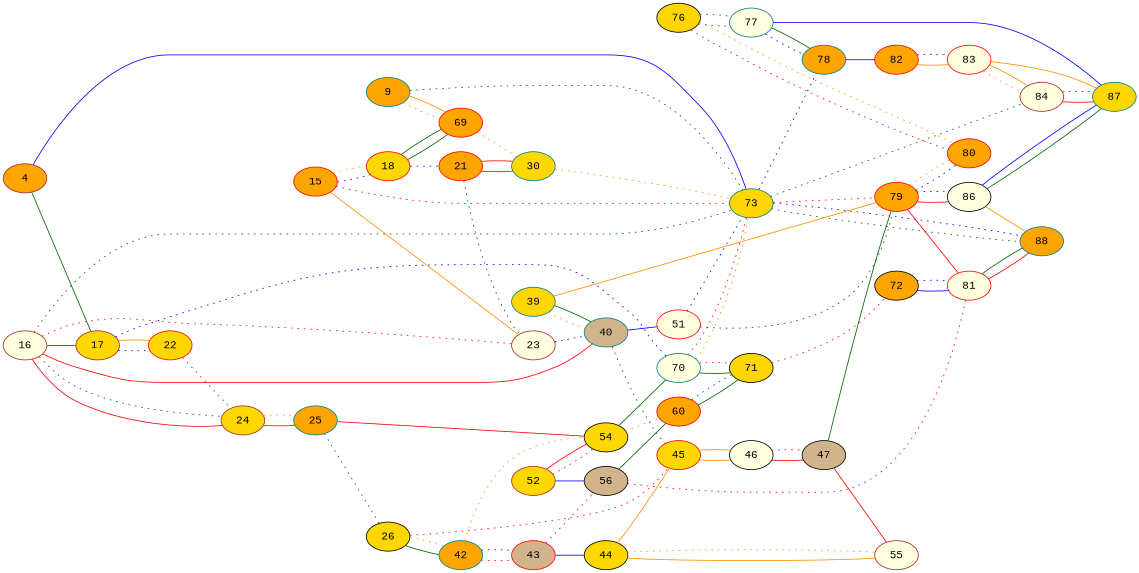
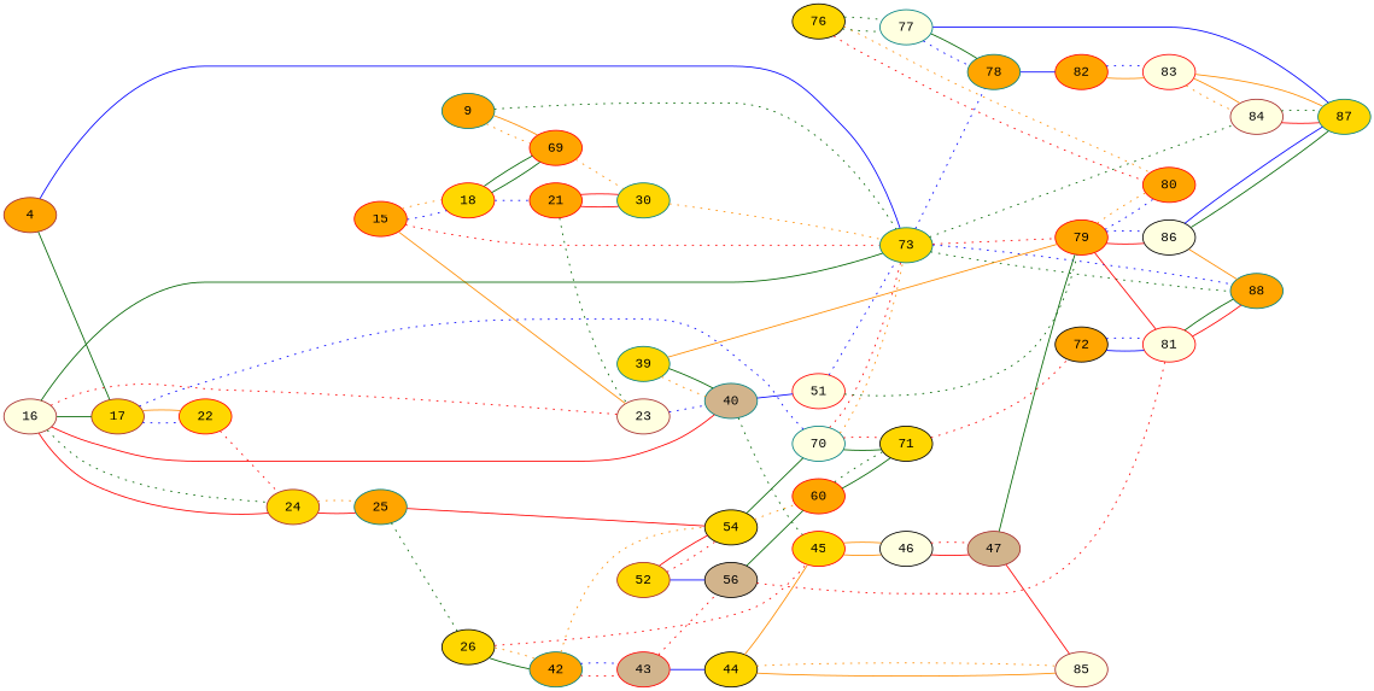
  graph {
    fontname="Liberation Mono"
    rankdir=LR
    node [color=red fillcolor=gold fontname="Liberation Mono" style=filled]
    edge [color=darkgreen fontname="Liberation Mono" style=dotted]
    4 [color=brown fillcolor=orange]
    17 [color=brown super="+8"]
    73 [color=teal super="+62+64+10"]
    22
    70 [color=teal fillcolor=lightyellow super="+36"]
    79 [fillcolor=orange super="+69+67"]
    78 [color=teal fillcolor=orange super="+75+74"]
    84 [color=brown fillcolor=lightyellow]
    88 [color=teal fillcolor=orange]
    9 [color=teal fillcolor=orange]
    n11 [fillcolor=orange label=69]
    30 [color=teal]
    15 [fillcolor=orange]
    18
    23 [color=brown fillcolor=lightyellow super="+20"]
    21 [fillcolor=orange]
    40 [color=teal fillcolor=tan super="+35+34"]
    16 [color=brown fillcolor=lightyellow super="+12+13"]
    24 [color=brown]
    25 [color=teal fillcolor=orange]
    45 [super="+28"]
    51 [fillcolor=lightyellow super="+32"]
    71 [color=black]
    26 [color=black]
    54 [color=black super="+38+41"]
    42 [color=teal fillcolor=orange]
    60 [fillcolor=orange]
    43 [fillcolor=tan]
    46 [color=black fillcolor=lightyellow]
    39 [color=teal]
    81 [fillcolor=lightyellow super="+68+58+57"]
    80 [fillcolor=orange super="+65+66"]
    86 [color=black fillcolor=lightyellow]
    44 [color=black]
    56 [color=black fillcolor=tan super="+53"]
-   55 [color=brown fillcolor=lightyellow]
-   47 [color=black fillcolor=tan]
+   55 [color=brown fillcolor=lightyellow label=85]
+   47 [color=brown fillcolor=tan]
    52 [color=brown]
    72 [color=black fillcolor=orange]
    82 [fillcolor=orange]
    87 [color=teal super="+85"]
    76 [color=black]
    77 [color=teal fillcolor=lightyellow]
    83 [fillcolor=lightyellow]
    4 -- 17 [style=solid]
    4 -- 73 [color=blue style=solid]
    17 -- 22 [color=blue weight=2]
    17 -- 22 [color=darkorange style=solid]
    17 -- 70 [color=blue]
    73 -- 79 [color=red]
    73 -- 78 [color=blue]
    73 -- 84
    73 -- 88
    73 -- 88 [color=blue]
    22 -- 24 [color=red]
    70 -- 73 [color=darkorange weight=2]
    70 -- 73 [color=red]
    70 -- 71 [style=solid]
    70 -- 71 [color=red]
    79 -- 81 [color=red style=solid]
    79 -- 80 [color=blue weight=3]
    79 -- 80 [color=darkorange]
    79 -- 86 [color=red style=solid]
    79 -- 86 [color=blue]
    78 -- 82 [color=blue style=solid weight=2]
    84 -- 87 [color=red style=solid]
    84 -- 87
    9 -- 73 [weight=3]
    9 -- n11 [color=darkorange]
    9 -- n11 [color=darkorange style=solid]
    n11 -- 30 [color=darkorange]
    30 -- 73 [color=darkorange]
    15 -- 73 [color=red]
    15 -- 18 [color=blue]
    15 -- 18 [color=darkorange]
    15 -- 23 [color=darkorange style=solid]
    18 -- n11 [style=solid]
    18 -- n11 [style=solid]
    18 -- 21 [color=blue]
    23 -- 40 [color=blue]
    21 -- 30 [color=red style=solid]
    21 -- 30 [color=red style=solid]
    21 -- 23
    40 -- 45
    40 -- 51 [color=blue style=solid weight=2]
    16 -- 17 [style=solid]
-   16 -- 73
+   16 -- 73 [style=solid]
    16 -- 23 [color=red weight=2]
    16 -- 40 [color=red style=solid]
    16 -- 24 [color=red style=solid]
    16 -- 24
    24 -- 25 [color=red style=solid]
    24 -- 25 [color=darkorange]
    25 -- 26
    25 -- 54 [color=red style=solid]
    45 -- 46 [color=darkorange style=solid weight=2]
    45 -- 46 [color=darkorange style=solid]
    51 -- 73 [color=blue]
    51 -- 79
    71 -- 72 [color=red]
    26 -- 45 [color=red]
    26 -- 42 [style=solid]
    26 -- 42 [color=darkorange]
    54 -- 70 [style=solid]
    54 -- 60 [color=darkorange]
    42 -- 54 [color=darkorange]
    42 -- 43 [color=red]
    42 -- 43 [color=blue]
    60 -- 71 [style=solid]
    60 -- 71
    43 -- 44 [color=blue style=solid]
    43 -- 56 [color=red]
    46 -- 47 [color=red style=solid]
    46 -- 47 [color=red]
    39 -- 79 [color=darkorange style=solid]
    39 -- 40 [color=darkorange weight=2]
    39 -- 40 [style=solid]
    81 -- 88 [color=red style=solid]
    81 -- 88 [style=solid]
    86 -- 88 [color=darkorange style=solid]
    86 -- 87 [style=solid]
    86 -- 87 [color=blue style=solid]
    44 -- 45 [color=darkorange style=solid]
    44 -- 55 [color=darkorange style=solid]
    44 -- 55 [color=darkorange]
    56 -- 60 [style=solid]
    56 -- 81 [color=red]
    47 -- 79 [style=solid]
    47 -- 55 [color=red style=solid]
    52 -- 54 [color=red weight=2]
    52 -- 54 [color=red style=solid]
    52 -- 56 [color=blue style=solid]
    72 -- 81 [color=blue style=solid weight=2]
    72 -- 81 [color=blue]
    82 -- 83 [color=darkorange style=solid]
    82 -- 83 [color=blue]
    76 -- 80 [color=red weight=2]
    76 -- 80 [color=darkorange]
    76 -- 77
    76 -- 77
    77 -- 78 [color=blue]
    77 -- 78 [style=solid]
    77 -- 87 [color=blue style=solid]
    83 -- 84 [color=darkorange]
    83 -- 84 [color=darkorange style=solid]
    83 -- 87 [color=darkorange style=solid]
  }
